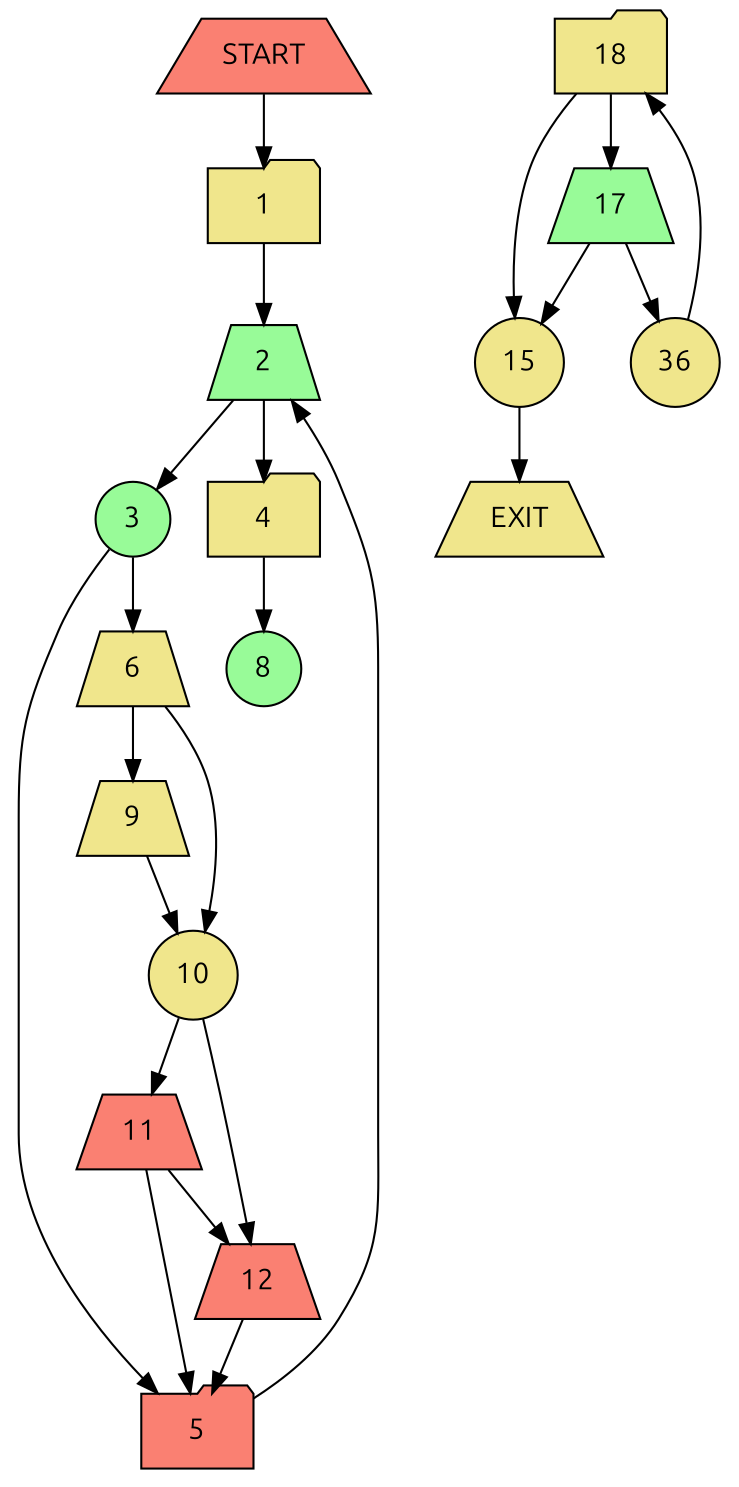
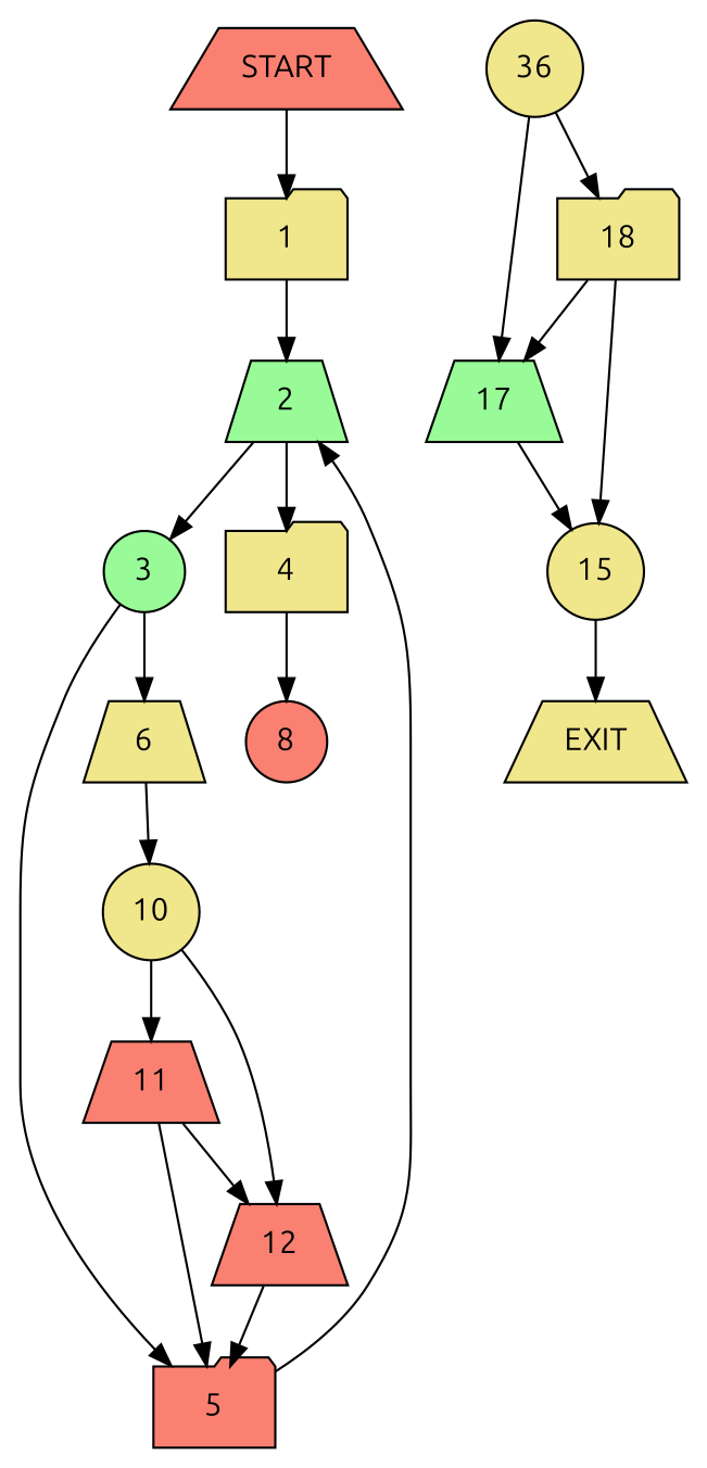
  digraph {
    fontname=Ubuntu
    node [fillcolor=khaki fontname=Ubuntu shape=trapezium style=filled]
    edge [fontname=Ubuntu]
    n1 [fillcolor=salmon label=START]
    1 [shape=folder]
    2 [fillcolor=palegreen]
    n4 [label=EXIT]
    3 [fillcolor=palegreen shape=circle]
    4 [shape=folder]
    5 [fillcolor=salmon shape=folder]
    6
-   8 [fillcolor=palegreen shape=circle]
-   9
+   8 [fillcolor=salmon shape=circle]
    10 [shape=circle]
    11 [fillcolor=salmon]
    12 [fillcolor=salmon]
    n14 [label=18 shape=folder]
    n15 [fillcolor=palegreen label=17]
    15 [shape=circle]
    n17 [label=36 shape=circle]
    n1 -> 1
    1 -> 2
    2 -> 3
    2 -> 4
    3 -> 5
    3 -> 6
    4 -> 8
    5 -> 2
-   6 -> 9
    6 -> 10
-   9 -> 10
    10 -> 11
    10 -> 12
    11 -> 5
    11 -> 12
    12 -> 5
    n14 -> n15
    n14 -> 15
    n15 -> 15
-   n15 -> n17
+   n17 -> n15
    15 -> n4
    n17 -> n14
  }
